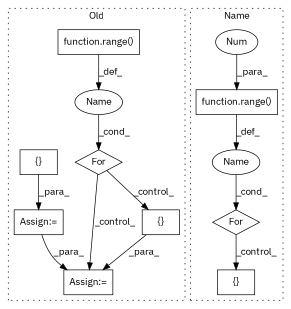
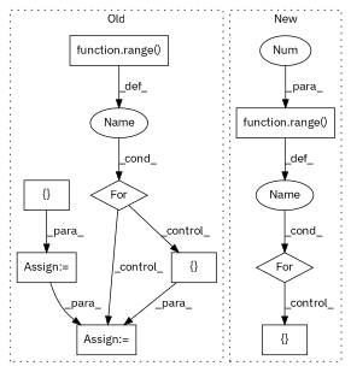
  digraph {
    fontname="IBM Plex Sans"
    node [a=59 l=1 shape=box fontname="IBM Plex Sans"]
    edge [fontname="IBM Plex Sans"]
    n1 [a=75 l="6,1" label="function.range()" s="5751,5767"]
    n2 [a=107 l="4,5" label=For s="5742,5768" shape=diamond]
    n3 [a=68 l=4 label="Assign:=" s=5820]
    n4 [a=87 label=Name s=5746 shape=ellipse]
    n5 [l="1,0" label="{}" s="5824,5865"]
    n6 [a=68 l=3 label="Assign:=" s=5647]
    n7 [l="2,1" label="{}" s="5650,5650"]
    n8 [a=75 l="6,1" label="function.range()" s="5595,5602"]
    n9 [a=107 l="4,5" label=For s="5586,5603" shape=diamond]
    n10 [a=76 label=Num s=5601 shape=ellipse]
    n11 [l="6,0" label="{}" s="5747,5901"]
    n12 [a=87 label=Name s=5590 shape=ellipse]
    subgraph cluster_1 {
      label=Old
      style=dotted
      n1
      n2
      n3
      n4
      n5
      n6
      n7
    }
    subgraph cluster_2 {
-     label=Name
+     label=New
      style=dotted
      n8
      n9
      n10
      n11
      n12
    }
    n1 -> n4 [label=_def_]
    n2 -> n3 [label=_control_]
    n2 -> n5 [label=_control_]
    n4 -> n2 [label=_cond_]
    n5 -> n3 [label=_para_]
    n6 -> n3 [label=_para_]
    n7 -> n6 [label=_para_]
    n8 -> n12 [label=_def_]
    n9 -> n11 [label=_control_]
    n10 -> n8 [label=_para_]
    n12 -> n9 [label=_cond_]
  }
